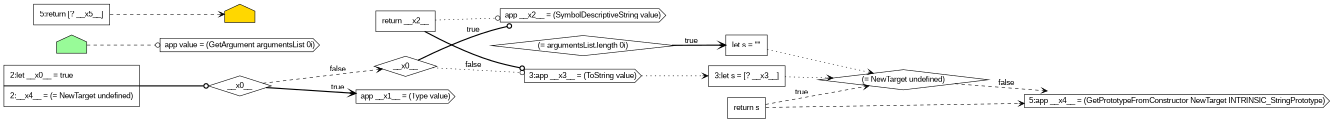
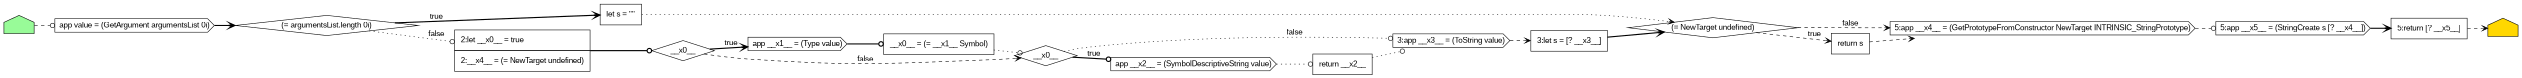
  digraph {
    fontname="Liberation Sans"
    rankdir=LR
    node [color=black fillcolor=white fontname="Liberation Sans" shape=none style=filled]
    edge [arrowhead=vee color=black fontname="Liberation Sans" style=dashed]
    n1 [label=<<font color="black">3:app __x3__ = (ToString value)</font>> shape=cds]
    n2 [label=<<font color="black">     <table border="0" cellborder="1" cellspacing="0" cellpadding="10">       <tr><td align="left">3:let s = [? __x3__]</td></tr>     </table>   </font>> margin=0]
    n3 [label=<<font color="black">(= NewTarget undefined)</font>> shape=diamond]
    n4 [label=<<font color="black">app value = (GetArgument argumentsList 0i)</font>> shape=cds]
    n5 [label=<<font color="black">(= argumentsList.length 0i)</font>> shape=diamond]
    n6 [label=<<font color="black">     <table border="0" cellborder="1" cellspacing="0" cellpadding="10">       <tr><td align="left">let s = &quot;&quot;</td></tr>     </table>   </font>> margin=0]
    n7 [label=<<font color="black">     <table border="0" cellborder="1" cellspacing="0" cellpadding="10">       <tr><td align="left">2:let __x0__ = true</td></tr>       <tr><td align="left">2:__x4__ = (= NewTarget undefined)</td></tr>     </table>   </font>> margin=0]
    n8 [label=<<font color="black">app __x1__ = (Type value)</font>> shape=cds]
+   n9 [label=<<font color="black">     <table border="0" cellborder="1" cellspacing="0" cellpadding="10">       <tr><td align="left">__x0__ = (= __x1__ Symbol)</td></tr>     </table>   </font>> margin=0]
    n10 [label=<<font color="black">__x0__</font>> shape=diamond]
+   n11 [label=<<font color="black">5:app __x5__ = (StringCreate s [? __x4__])</font>> shape=cds]
    n12 [label=<<font color="black">     <table border="0" cellborder="1" cellspacing="0" cellpadding="10">       <tr><td align="left">5:return [? __x5__]</td></tr>     </table>   </font>> margin=0]
    n13 [fillcolor=gold label=" " shape=house]
    n14 [label=<<font color="black">     <table border="0" cellborder="1" cellspacing="0" cellpadding="10">       <tr><td align="left">return __x2__</td></tr>     </table>   </font>> margin=0]
    n15 [label=<<font color="black">5:app __x4__ = (GetPrototypeFromConstructor NewTarget INTRINSIC_StringPrototype)</font>> shape=cds]
    n16 [label=<<font color="black">     <table border="0" cellborder="1" cellspacing="0" cellpadding="10">       <tr><td align="left">return s</td></tr>     </table>   </font>> margin=0]
    n17 [label=<<font color="black">__x0__</font>> shape=diamond]
    n18 [label=<<font color="black">app __x2__ = (SymbolDescriptiveString value)</font>> shape=cds]
    n19 [fillcolor=palegreen label=" " shape=house]
-   n1 -> n2 [style=dotted]
-   n2 -> n3 [style=dotted]
+   n1 -> n2
+   n2 -> n3 [style=bold]
    n3 -> n15 [label=<<font color="black">false</font>>]
-   n16 -> n3 [label=<<font color="black">true</font>>]
+   n3 -> n16 [label=<<font color="black">true</font>>]
+   n4 -> n5 [style=bold]
    n5 -> n6 [label=<<font color="black">true</font>> style=bold]
+   n5 -> n7 [arrowhead=odot label=<<font color="black">false</font>> style=dotted]
    n6 -> n3 [style=dotted]
    n7 -> n17 [arrowhead=odot style=bold]
+   n8 -> n9 [arrowhead=odot style=bold]
+   n9 -> n10 [arrowhead=odot style=dotted]
    n10 -> n1 [arrowhead=odot label=<<font color="black">false</font>> style=dotted]
    n10 -> n18 [arrowhead=odot label=<<font color="black">true</font>> style=bold]
+   n11 -> n12 [style=bold]
    n12 -> n13
-   n14 -> n1 [arrowhead=odot style=bold]
+   n14 -> n1 [arrowhead=odot style=dotted]
+   n15 -> n11 [arrowhead=odot]
    n16 -> n15
    n17 -> n8 [label=<<font color="black">true</font>> style=bold]
    n17 -> n10 [label=<<font color="black">false</font>>]
-   n14 -> n18 [arrowhead=odot style=dotted]
+   n18 -> n14 [arrowhead=odot style=dotted]
    n19 -> n4 [arrowhead=odot]
  }
